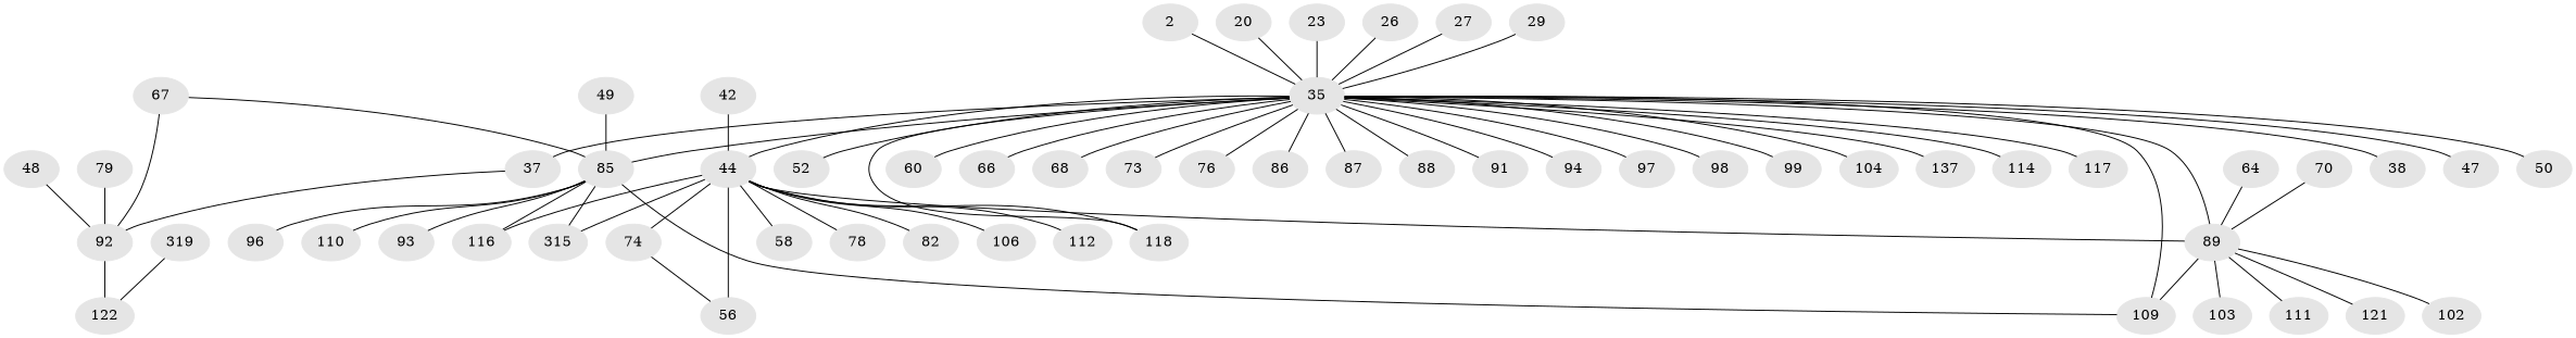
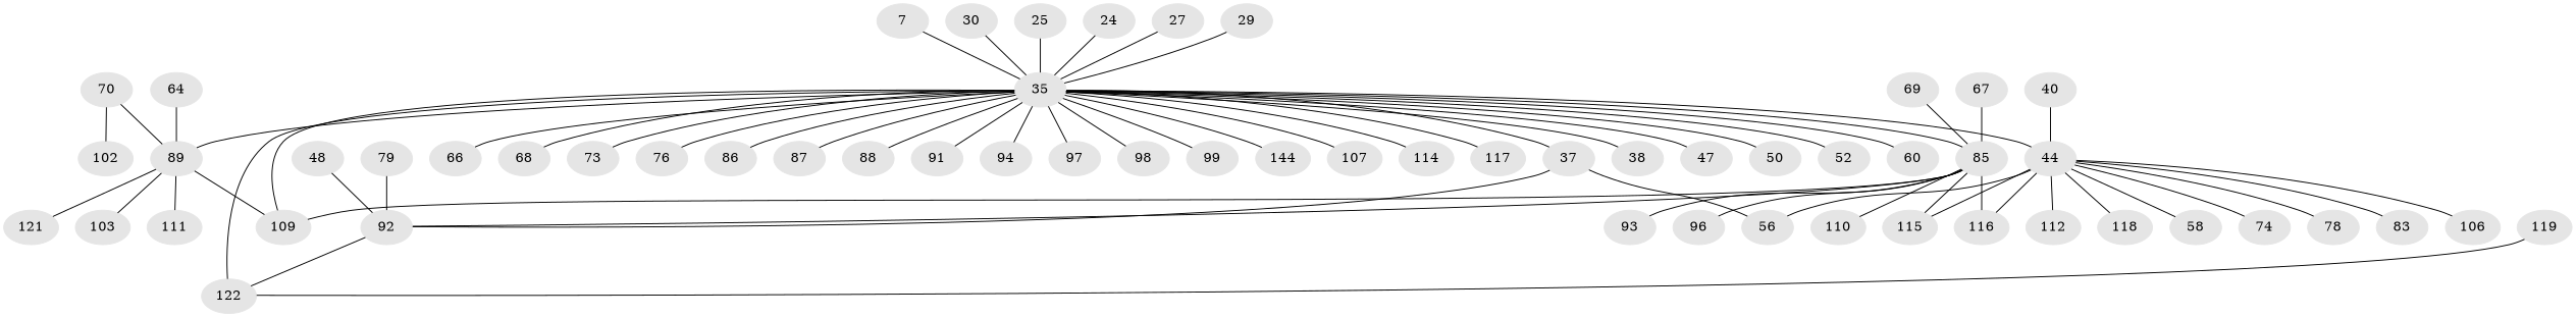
  graph {
    node [color=gray90 style=filled]
    35 [super="+5+34+6"]
    37
    38
    44 [super="+39"]
    47
    50
    52 [super="+28"]
    60
    66
    68
    73
    76
    85 [super="+2+19"]
    86
    87
    88
    89 [super="+41+23+54+61+82"]
    91
    94
    97
    98
    99
-   104
-   107 [label=137]
+   104 [label=144]
+   107
    109 [super="+101"]
    114
    117
    122 [super="+10+8+57+31+40+100+120"]
-   7 [label=2]
-   20
-   25 [label=23]
-   26
+   7
+   20 [label=30]
+   25
+   26 [label=24]
    27
    29
    56
    92 [super="+64+72+36"]
    58
    74
    78
-   83 [label=82]
+   83
    106
    112
-   115 [super="+15+59+80+90" label=315]
+   115 [super="+15+59+80+90"]
    118 [super="+75"]
    116 [super="+108"]
    93
    96
    110
    102 [super="+77"]
    103
    111
    121
-   42
+   42 [label=40]
    48
-   49
+   49 [label=69]
    67
    n57 [label=64]
    70
    79
-   119 [label=319]
+   119
    35 -- 37 [weight=2]
    35 -- 38
    35 -- 44 [weight=5]
    35 -- 47
    35 -- 50
    35 -- 52
    35 -- 60
    35 -- 66 [weight=2]
    35 -- 68
    35 -- 73
    35 -- 76
    35 -- 85 [weight=3]
    35 -- 86
    35 -- 87
    35 -- 88
    35 -- 89 [weight=4]
    35 -- 91
    35 -- 94
    35 -- 97 [weight=2]
    35 -- 98
    35 -- 99
    35 -- 104
    35 -- 107
    35 -- 109 [weight=4]
    35 -- 114
    35 -- 117
-   35 -- 118 [weight=5]
-   74 -- 56
+   35 -- 122 [weight=5]
+   37 -- 56
    37 -- 92
-   44 -- 89 [weight=2]
    44 -- 56 [weight=2]
    44 -- 58
    44 -- 74
    44 -- 78
    44 -- 83
    44 -- 106
    44 -- 112 [weight=2]
    44 -- 115
    44 -- 118
    44 -- 116 [weight=3]
    85 -- 109 [weight=2]
-   67 -- 92 [weight=2]
+   85 -- 92 [weight=2]
    85 -- 115
    85 -- 116
    85 -- 93
    85 -- 96
    85 -- 110
    89 -- 109 [weight=2]
-   89 -- 102
+   70 -- 102
    89 -- 103
    89 -- 111
    89 -- 121
    7 -- 35
    20 -- 35 [weight=2]
    25 -- 35
    26 -- 35
    27 -- 35
    29 -- 35
    92 -- 122 [weight=2]
    42 -- 44
    48 -- 92
    49 -- 85
    67 -- 85
    n57 -- 89
    70 -- 89
    79 -- 92
    119 -- 122
  }
